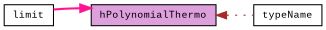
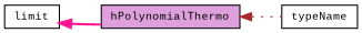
  digraph {
    fontname="Liberation Mono"
    rankdir=LR
    node [color=black fillcolor=white fontname="Liberation Mono" fontsize=10 shape=record style=filled]
    edge [dir=back fontname="Liberation Mono" fontsize=10 labelfontname=Helvetica labelfontsize=10]
    n1 [fontcolor=black height=0.2 label=limit width=0.4]
    n2 [fillcolor=plum height=0.2 label=hPolynomialThermo width=0.4]
    n3 [height=0.2 label=typeName width=0.4]
-   n2 -> n1 [color=deeppink style=bold]
+   n1 -> n2 [color=deeppink style=bold]
    n2 -> n3 [color=brown style=dotted]
  }
